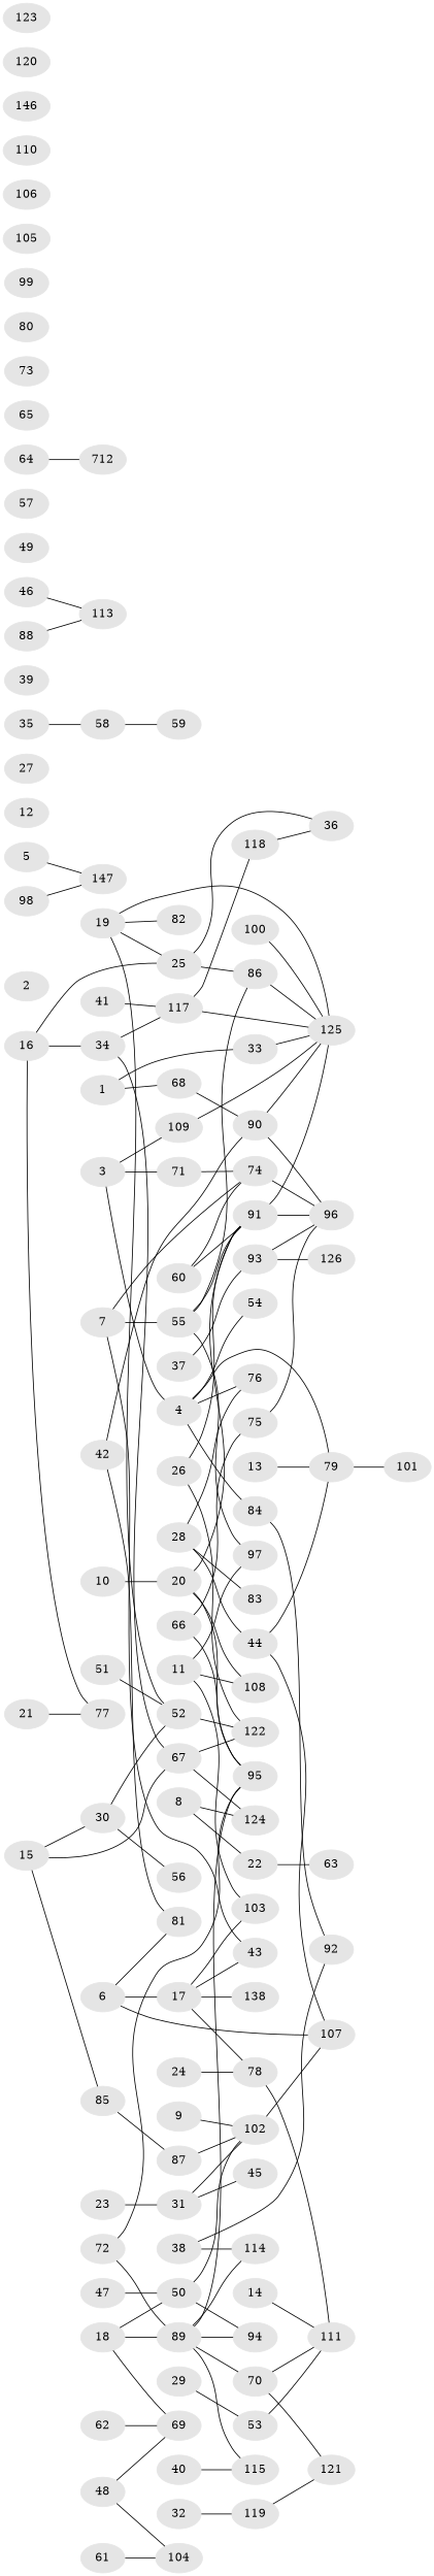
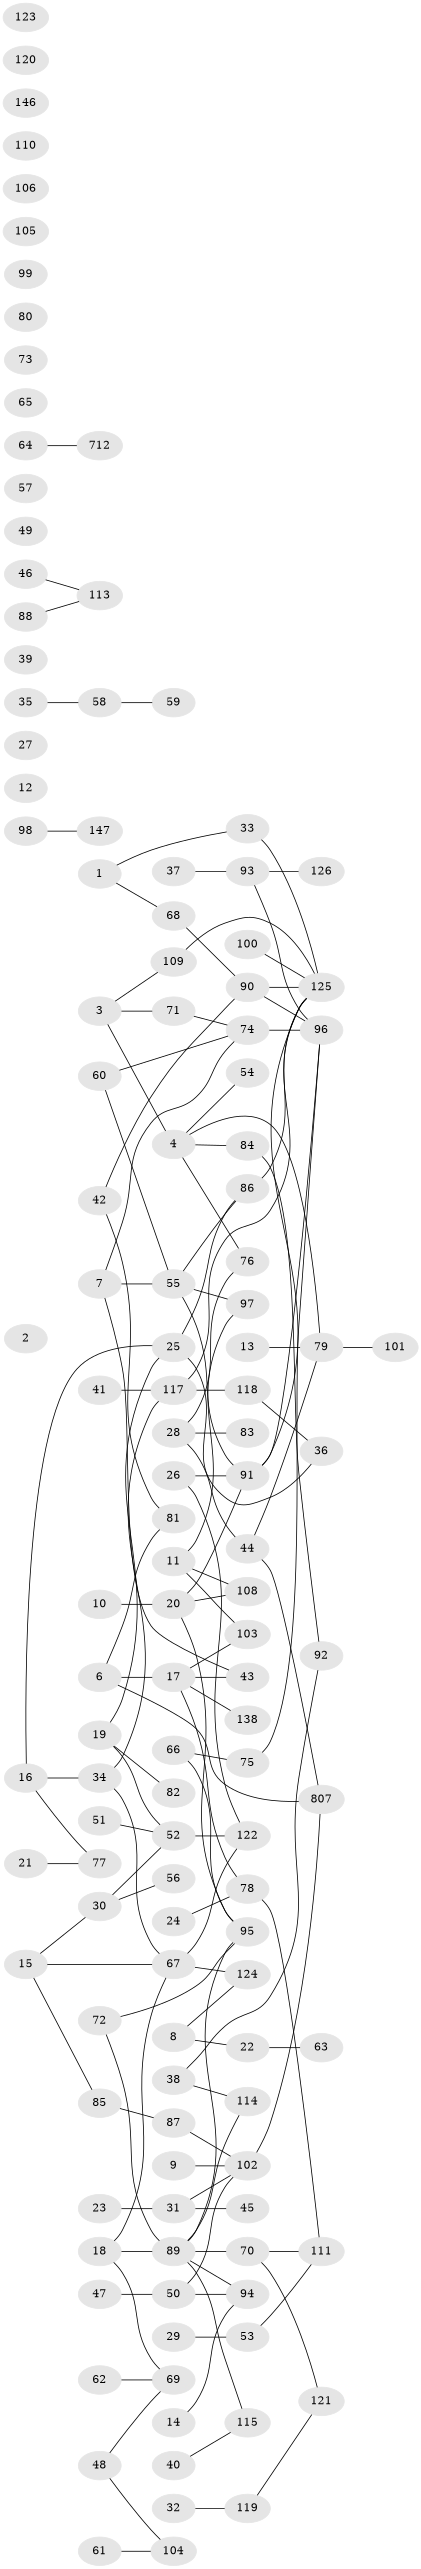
  graph {
    rankdir=LR
    node [color=gray90 style=filled]
    1
    33
    68
    125
    90
    2
    3
    4
    71
    109
    54
    76
    79
    84
    74
    101
    92
    n18 [label=147]
-   5
    6
    17
    81
-   107
+   107 [label=807]
    43
    103
    78
    n27 [label=138]
    7
    55
    91
    97
    86
    96
    8
    22
    124
    63
    9
    102
    10
    20
    108
    95
    11
    12
    13
    14
    111
    15
    30
    67
    85
    52
    56
    122
    87
    16
    25
    34
    77
    36
    117
    18
    69
    89
    114
    115
    94
    70
    19
    82
    21
    23
    31
    45
    24
    26
    27
    28
    44
    83
    29
    53
    32
    119
    121
    118
    35
    58
    59
    37
    93
    126
    38
    39
    40
    41
    42
    46
    113
    47
    50
    48
    104
    49
    51
    57
    60
    61
    62
    n111 [label=712]
    64
    65
    66
    75
    72
    73
    80
    88
    98
    99
    100
    105
    106
    110
    n126 [label=146]
    120
    123
    1 -- 33
    1 -- 68
    33 -- 125
    68 -- 90
    90 -- 125
    90 -- 96
    3 -- 4
    3 -- 71
    3 -- 109
    4 -- 54
    4 -- 76
    4 -- 79
    4 -- 84
    71 -- 74
    109 -- 125
    79 -- 101
    84 -- 92
    74 -- 96
-   5 -- n18
    6 -- 17
    6 -- 81
    6 -- 107
    17 -- 43
    17 -- 103
    17 -- 78
    17 -- n27
    78 -- 111
    7 -- 74
    7 -- 43
    7 -- 55
    55 -- 91
    55 -- 97
    55 -- 86
    91 -- 125
    91 -- 96
    86 -- 125
    8 -- 22
    8 -- 124
    22 -- 63
    9 -- 102
    102 -- 107
    10 -- 20
    20 -- 91
    20 -- 108
    20 -- 95
    11 -- 103
    11 -- 97
    11 -- 108
    13 -- 79
-   14 -- 111
+   14 -- 94
    15 -- 30
    15 -- 67
    15 -- 85
    30 -- 52
    30 -- 56
    67 -- 124
    67 -- 122
    85 -- 87
    52 -- 122
    87 -- 102
    16 -- 25
    16 -- 34
    16 -- 77
    25 -- 86
    25 -- 36
    34 -- 67
    34 -- 117
    117 -- 125
    117 -- 118
-   18 -- 50
+   18 -- 67
    18 -- 69
    18 -- 89
    89 -- 95
    89 -- 114
    89 -- 115
    89 -- 94
    89 -- 70
    70 -- 111
    70 -- 121
-   19 -- 125
    19 -- 52
    19 -- 25
    19 -- 82
    21 -- 77
    23 -- 31
    31 -- 102
    31 -- 45
    24 -- 78
    26 -- 91
    26 -- 122
    28 -- 76
    28 -- 44
    28 -- 83
    44 -- 79
    44 -- 107
    29 -- 53
    53 -- 111
    32 -- 119
    119 -- 121
    118 -- 36
    35 -- 58
    58 -- 59
    37 -- 93
    93 -- 96
    93 -- 126
    38 -- 92
    38 -- 114
    40 -- 115
    41 -- 117
    42 -- 90
    42 -- 81
    46 -- 113
    47 -- 50
    50 -- 102
    50 -- 94
    48 -- 69
    48 -- 104
    51 -- 52
    60 -- 74
-   60 -- 91
+   60 -- 55
    61 -- 104
    62 -- 69
    64 -- n111
    66 -- 95
    66 -- 75
    75 -- 96
    72 -- 95
    72 -- 89
    88 -- 113
    98 -- n18
    100 -- 125
  }
